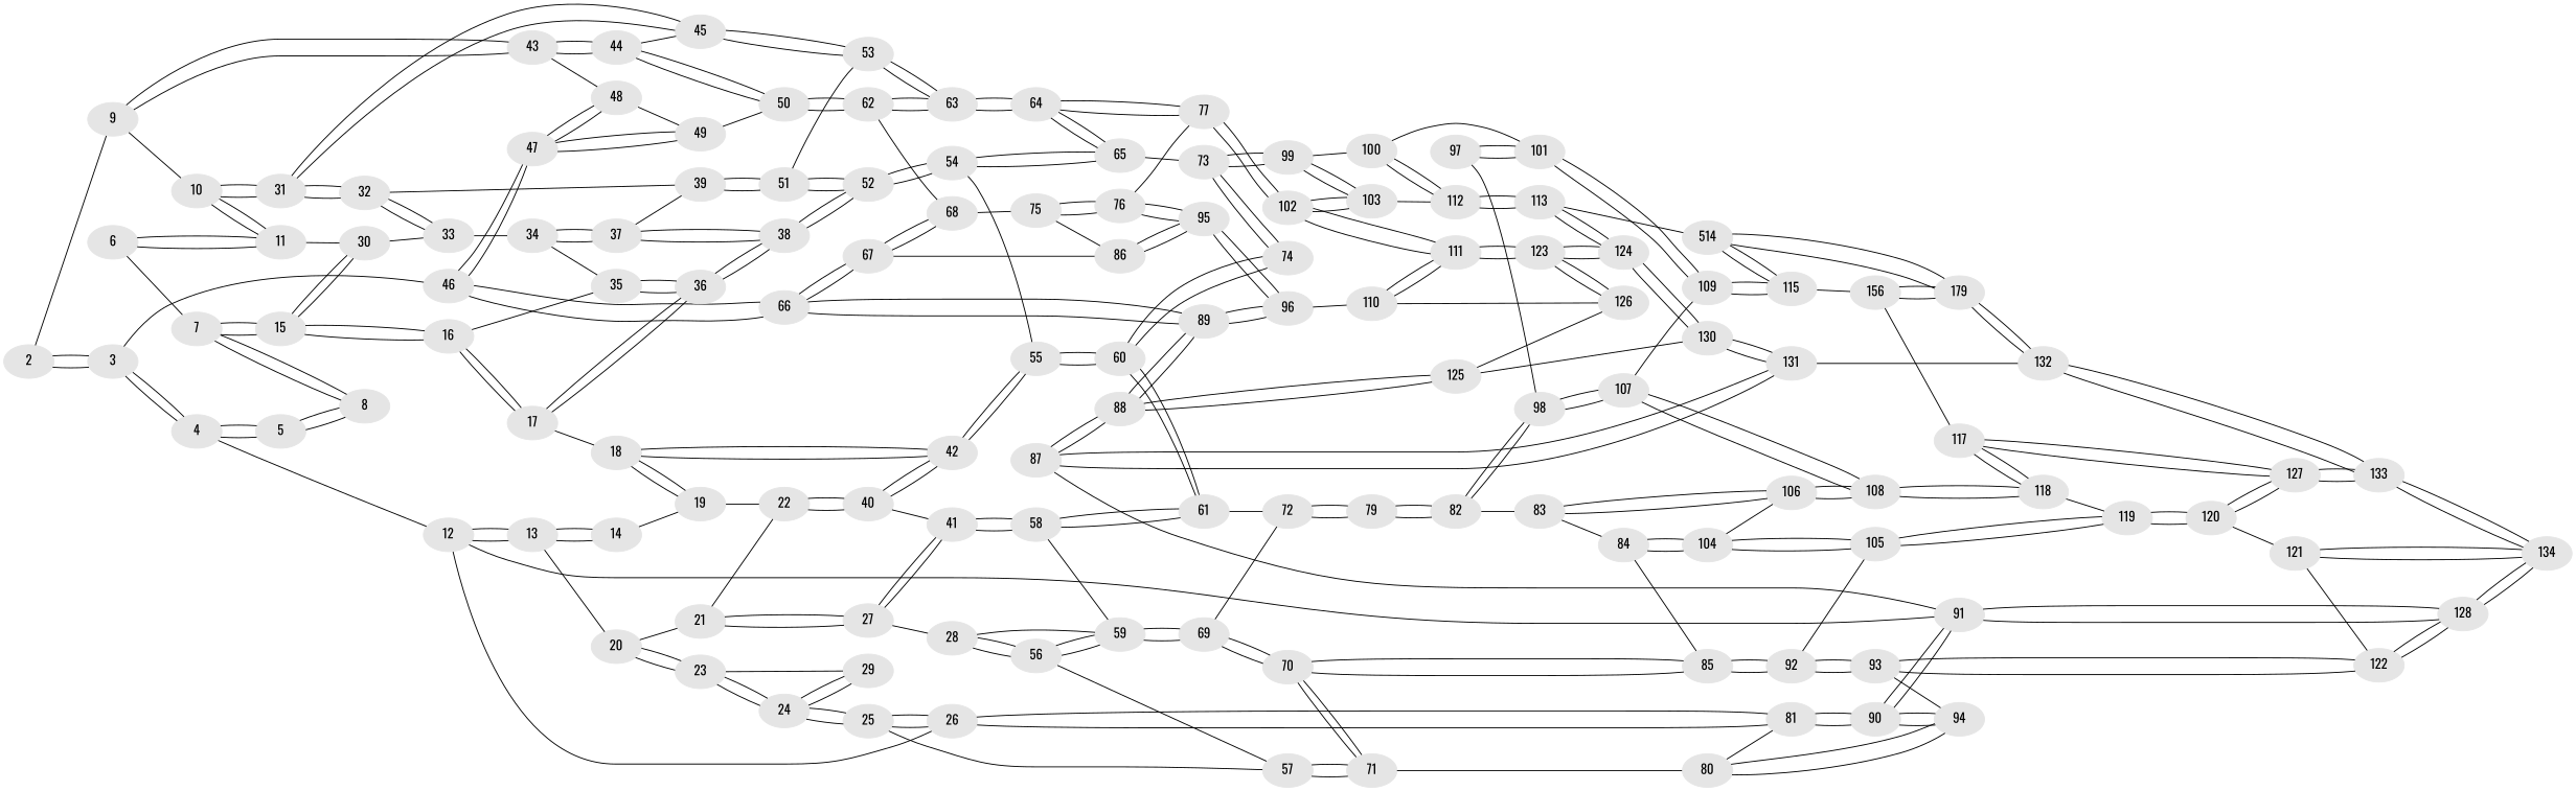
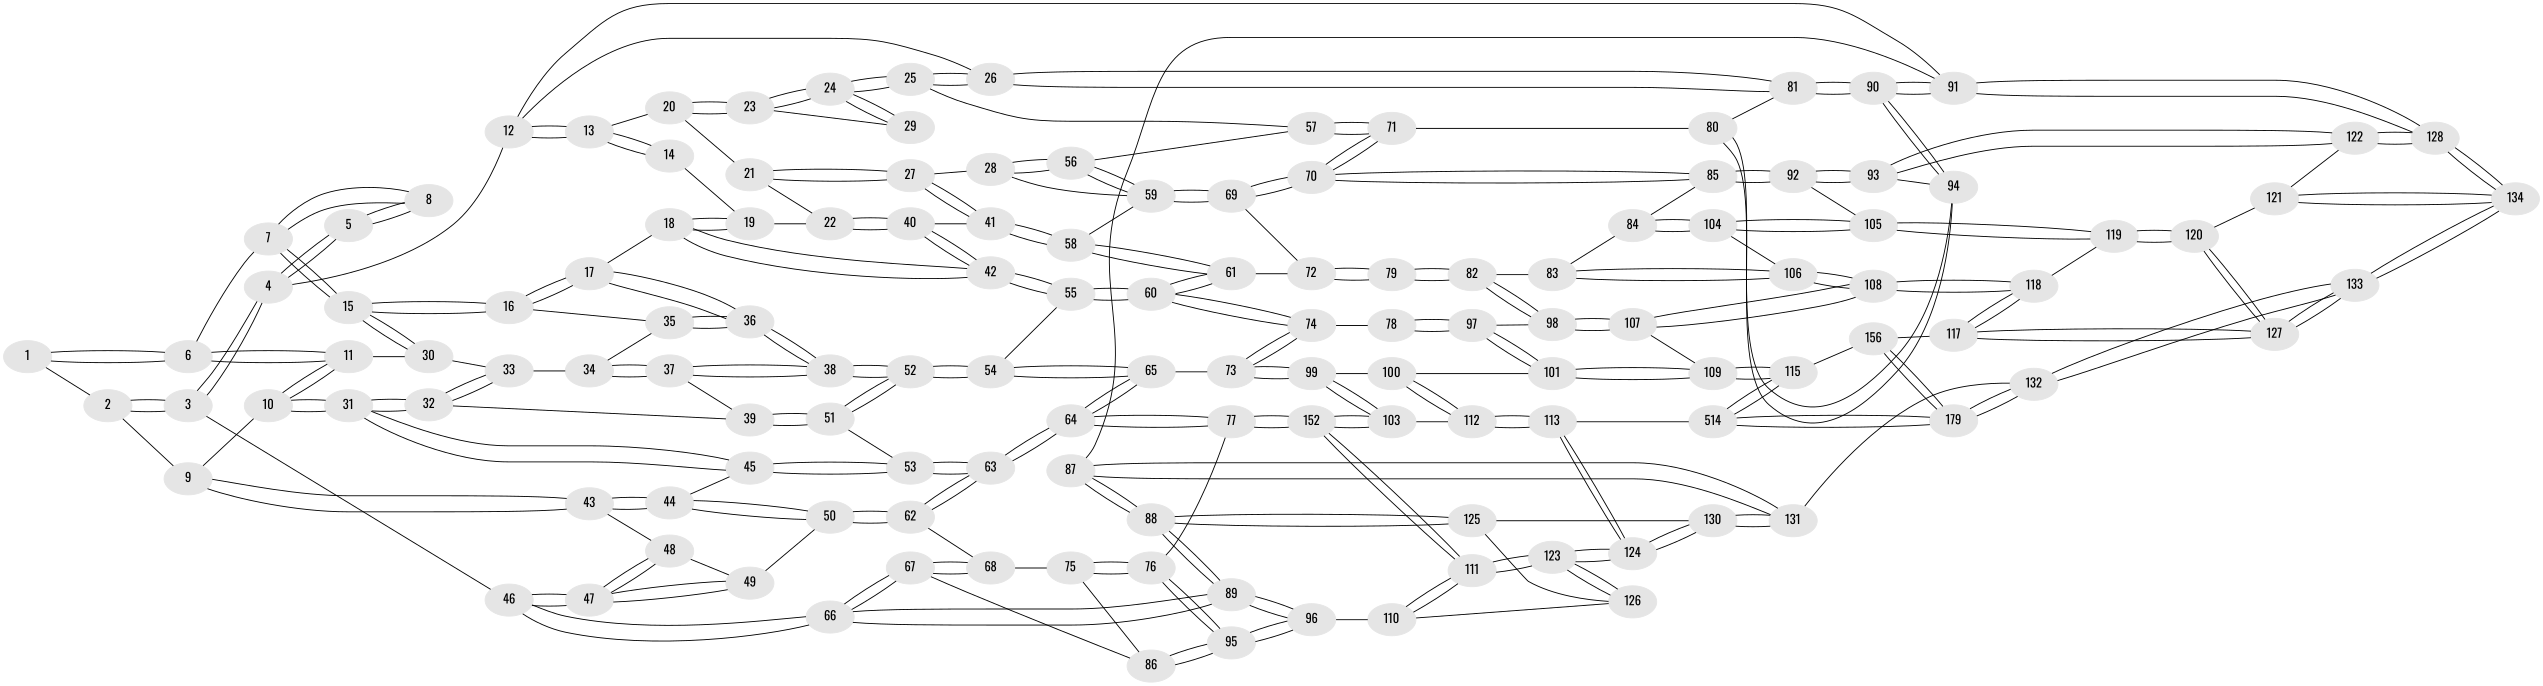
  graph {
    fontname=Oswald
    rankdir=LR
    node [color=gray90 fontname=Oswald style=filled]
    edge [fontname=Oswald]
+   1
    2
    6
    3
    9
    7
    11
    4
    46
    10
    43
    5
    12
    47
    66
    8
    13
    26
    91
    87
    88
    131
    15
    30
    16
    31
    44
    48
    32
    45
    33
    14
    20
    81
    128
    19
    21
    23
    22
    17
    35
    18
    36
    42
    38
    55
    40
    27
    24
    29
    28
    41
    25
    57
    71
    90
    56
    59
    58
    34
    39
    53
    51
    37
    52
    54
    61
    60
    50
    49
    62
    63
    67
    89
    68
    65
    64
    73
    74
    69
    80
    72
    70
+   78
    79
    75
    77
-   102
+   102 [label=152]
    99
    86
    96
    95
    76
    85
    92
    94
    82
    100
    103
    97
    111
    98
    101
    83
    84
    106
    107
    104
    108
    105
    93
    125
    132
    126
    130
    110
    134
    122
    119
    109
    112
    113
    115
    123
    120
    118
    n127 [label=156]
    124
    n129 [label=514]
    n130 [label=179]
    117
    127
    133
    121
+   1 -- 2
+   1 -- 6
+   1 -- 6
    2 -- 3
    2 -- 3
    2 -- 9
    6 -- 7
    6 -- 11
    6 -- 11
    3 -- 4
    3 -- 4
    3 -- 46
    9 -- 10
    9 -- 43
    9 -- 43
    7 -- 8
    7 -- 8
    7 -- 15
    7 -- 15
    11 -- 30
    4 -- 5
    4 -- 5
    4 -- 12
    46 -- 47
    46 -- 47
    46 -- 66
    46 -- 66
    10 -- 11
    10 -- 11
    10 -- 31
    10 -- 31
    43 -- 44
    43 -- 44
    43 -- 48
    5 -- 8
    5 -- 8
    12 -- 13
    12 -- 13
    12 -- 26
    12 -- 91
    47 -- 48
    47 -- 48
    47 -- 49
    47 -- 49
    66 -- 67
    66 -- 67
    66 -- 89
    66 -- 89
    13 -- 14
    13 -- 14
    13 -- 20
    26 -- 81
    26 -- 81
    91 -- 128
    91 -- 128
    87 -- 91
    87 -- 88
    87 -- 88
    87 -- 131
    87 -- 131
    88 -- 89
    88 -- 89
    88 -- 125
    88 -- 125
    131 -- 132
    15 -- 30
    15 -- 30
    15 -- 16
    15 -- 16
    30 -- 33
    16 -- 17
    16 -- 17
    16 -- 35
    31 -- 32
    31 -- 32
    31 -- 45
    31 -- 45
    44 -- 45
    44 -- 50
    44 -- 50
    48 -- 49
    32 -- 33
    32 -- 33
    32 -- 39
    45 -- 53
    45 -- 53
    33 -- 34
    14 -- 19
    20 -- 21
    20 -- 23
    20 -- 23
    81 -- 90
    81 -- 90
    128 -- 134
    128 -- 134
    19 -- 22
    21 -- 22
    21 -- 27
    21 -- 27
    23 -- 24
    23 -- 24
    23 -- 29
    22 -- 40
    22 -- 40
    17 -- 18
    17 -- 36
    17 -- 36
    35 -- 36
    35 -- 36
    18 -- 19
    18 -- 19
    18 -- 42
    18 -- 42
    36 -- 38
    36 -- 38
    42 -- 55
    42 -- 55
    38 -- 52
    38 -- 52
    55 -- 60
    55 -- 60
    40 -- 42
    40 -- 42
    40 -- 41
    27 -- 28
    27 -- 41
    27 -- 41
    24 -- 29
    24 -- 29
    24 -- 25
    24 -- 25
    28 -- 56
    28 -- 56
    28 -- 59
    41 -- 58
    41 -- 58
    25 -- 26
    25 -- 26
    25 -- 57
    57 -- 71
    57 -- 71
    71 -- 80
    90 -- 91
    90 -- 91
    90 -- 94
    90 -- 94
    56 -- 57
    56 -- 59
    56 -- 59
    59 -- 69
    59 -- 69
    58 -- 59
    58 -- 61
    58 -- 61
    34 -- 35
    34 -- 37
    34 -- 37
    39 -- 51
    39 -- 51
    53 -- 63
    53 -- 63
    51 -- 53
    51 -- 52
    51 -- 52
    37 -- 38
    37 -- 38
    37 -- 39
    52 -- 54
    52 -- 54
    54 -- 55
    54 -- 65
    54 -- 65
    61 -- 72
    60 -- 61
    60 -- 61
    60 -- 74
    60 -- 74
    50 -- 62
    50 -- 62
    49 -- 50
    62 -- 63
    62 -- 63
    62 -- 68
    63 -- 64
    63 -- 64
    67 -- 68
    67 -- 68
    67 -- 86
    89 -- 96
    89 -- 96
    68 -- 75
    65 -- 73
    64 -- 65
    64 -- 65
    64 -- 77
    64 -- 77
    73 -- 74
    73 -- 74
    73 -- 99
    73 -- 99
+   74 -- 78
    69 -- 72
    69 -- 70
    69 -- 70
    80 -- 81
    80 -- 94
    80 -- 94
    72 -- 79
    72 -- 79
    70 -- 71
    70 -- 71
    70 -- 85
    70 -- 85
+   78 -- 97
+   78 -- 97
    79 -- 82
    79 -- 82
    75 -- 86
    75 -- 76
    75 -- 76
    77 -- 102
    77 -- 102
    102 -- 103
    102 -- 103
    102 -- 111
    102 -- 111
    99 -- 100
    99 -- 103
    99 -- 103
    86 -- 95
    86 -- 95
    96 -- 110
    95 -- 96
    95 -- 96
    76 -- 77
    76 -- 95
    76 -- 95
    85 -- 92
    85 -- 92
    92 -- 105
    92 -- 93
    92 -- 93
    82 -- 98
    82 -- 98
    82 -- 83
    100 -- 101
    100 -- 112
    100 -- 112
    103 -- 112
    97 -- 98
    97 -- 101
    97 -- 101
    111 -- 123
    111 -- 123
    98 -- 107
    98 -- 107
    101 -- 109
    101 -- 109
    83 -- 84
    83 -- 106
    83 -- 106
    84 -- 85
    84 -- 104
    84 -- 104
    106 -- 108
    106 -- 108
    107 -- 108
    107 -- 108
    107 -- 109
    104 -- 106
    104 -- 105
    104 -- 105
    108 -- 118
    108 -- 118
    105 -- 119
    105 -- 119
    93 -- 94
    93 -- 122
    93 -- 122
    125 -- 126
    125 -- 130
    132 -- 133
    132 -- 133
    130 -- 131
    130 -- 131
    110 -- 111
    110 -- 111
    110 -- 126
    122 -- 128
    122 -- 128
    119 -- 120
    119 -- 120
    109 -- 115
    109 -- 115
    112 -- 113
    112 -- 113
    113 -- 124
    113 -- 124
    113 -- n129
    115 -- n127
    123 -- 126
    123 -- 126
    123 -- 124
    123 -- 124
    120 -- 127
    120 -- 127
    120 -- 121
    118 -- 119
    n127 -- n130
    n127 -- n130
    n127 -- 117
    124 -- 130
    124 -- 130
    n129 -- 115
    n129 -- 115
    n129 -- n130
    n129 -- n130
    n130 -- 132
    n130 -- 132
    117 -- 118
    117 -- 118
    117 -- 127
    117 -- 127
    127 -- 133
    127 -- 133
    133 -- 134
    133 -- 134
    121 -- 134
    121 -- 134
    121 -- 122
  }
